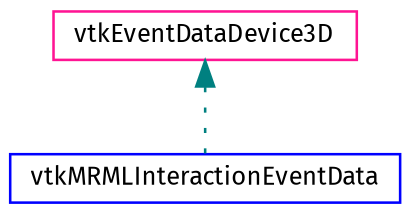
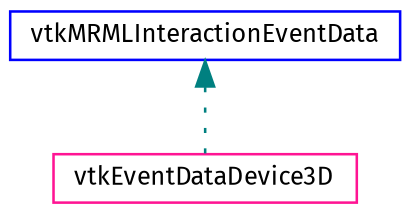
  digraph {
    rankdir=TB
    fontname="Fira Sans"
    node [fontname="Fira Sans" fontsize=10 shape=record]
    n1 [color=deeppink height=0.2 label=vtkEventDataDevice3D width=0.4]
    n2 [color=blue height=0.2 label=vtkMRMLInteractionEventData width=0.4]
-   n1 -> n2 [color=teal dir=back fontname="Fira Sans" fontsize=10 labelfontname=Helvetica labelfontsize=10 style=dotted]
+   n2 -> n1 [color=teal dir=back fontname="Fira Sans" fontsize=10 labelfontname=Helvetica labelfontsize=10 style=dotted]
  }
